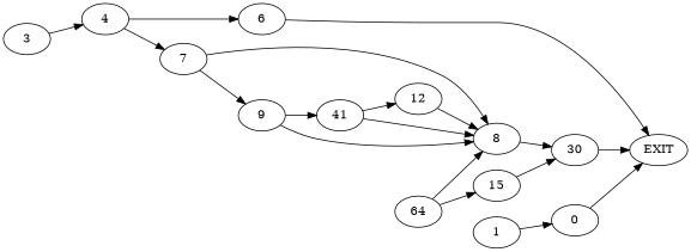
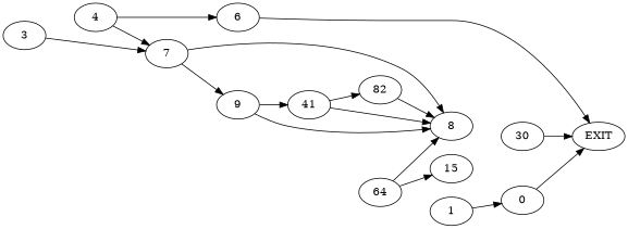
  digraph {
    rankdir=LR
    n1 [label=0]
    1
    n3 [label=EXIT]
    3
    4
    6
    7
    8
    9
    n10 [label=30]
    n11 [label=41]
-   12
+   12 [label=82]
    n13 [label=64]
    15
    n1 -> n3
    1 -> n1
-   3 -> 4
+   3 -> 7
    4 -> 6
    4 -> 7
    6 -> n3
    7 -> 8
    7 -> 9
-   8 -> n10
    9 -> 8
    9 -> n11
    n10 -> n3
    n11 -> 8
    n11 -> 12
    12 -> 8
    n13 -> 8
    n13 -> 15
-   15 -> n10
  }
